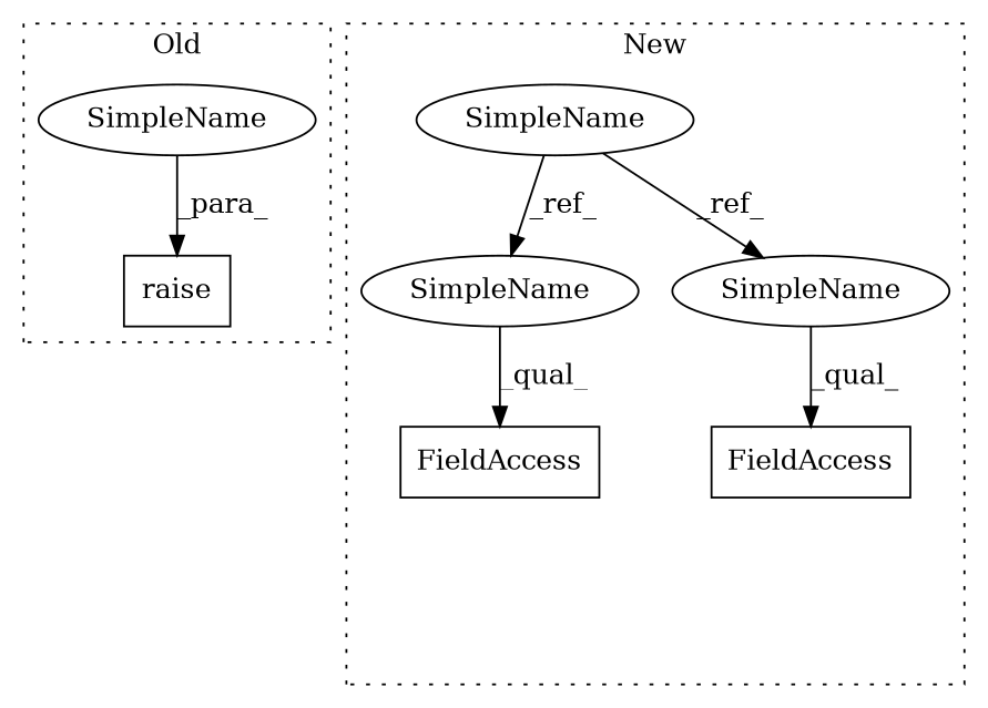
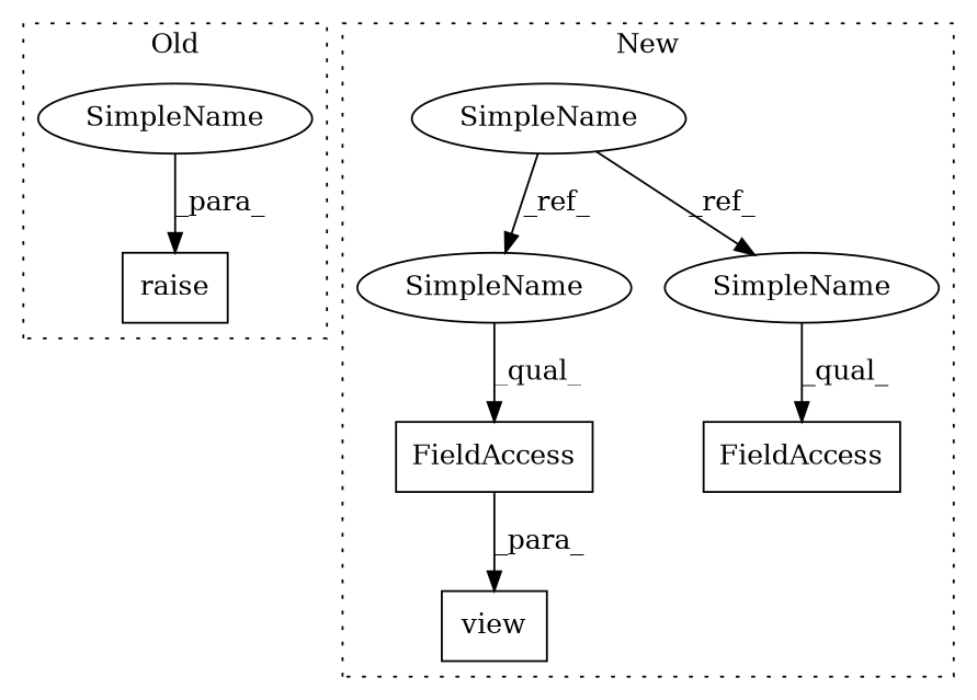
  digraph {
    node [a=42 l=4 s=3693 shape=box]
    n1 [a=32 l="6,1" label=raise s="3309,3338"]
    n2 [label=SimpleName s=3334 shape=ellipse]
+   n3 [a=32 l="5,1" label=view s="3688,3711"]
    n4 [a=22 l=18 label=FieldAccess]
    n5 [label=SimpleName s=3520 shape=ellipse]
    n6 [a=22 l=17 label=FieldAccess s=3573]
    n7 [label=SimpleName shape=ellipse]
    n8 [label=SimpleName s=3573 shape=ellipse]
    subgraph cluster_1 {
      label=Old
      style=dotted
      n1
      n2
    }
    subgraph cluster_2 {
      label=New
      style=dotted
+     n3
      n4
      n5
      n6
      n7
      n8
    }
    n2 -> n1 [label=_para_]
+   n4 -> n3 [label=_para_]
    n5 -> n7 [label=_ref_]
    n5 -> n8 [label=_ref_]
    n7 -> n4 [label=_qual_]
    n8 -> n6 [label=_qual_]
  }
